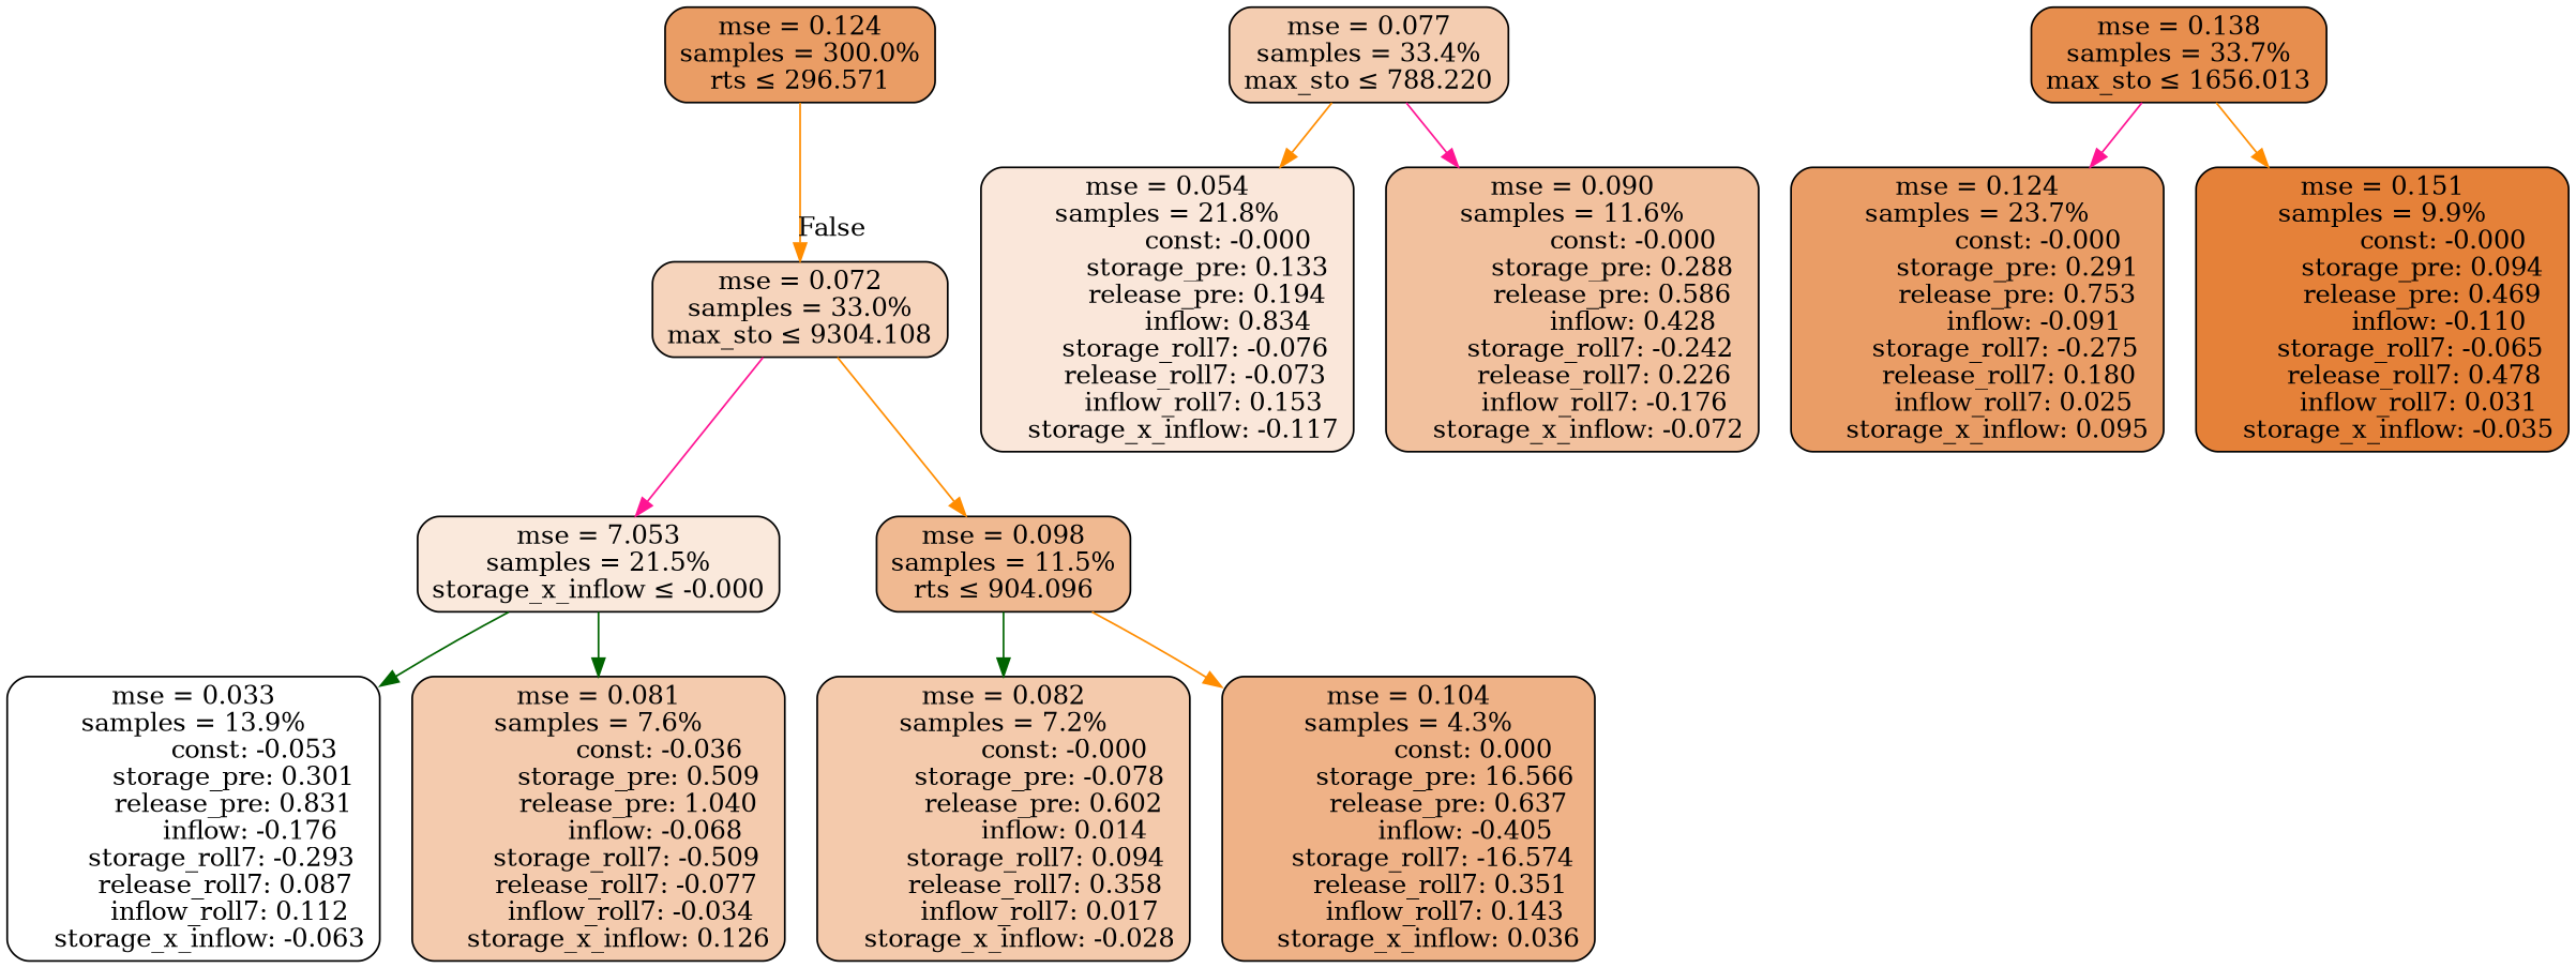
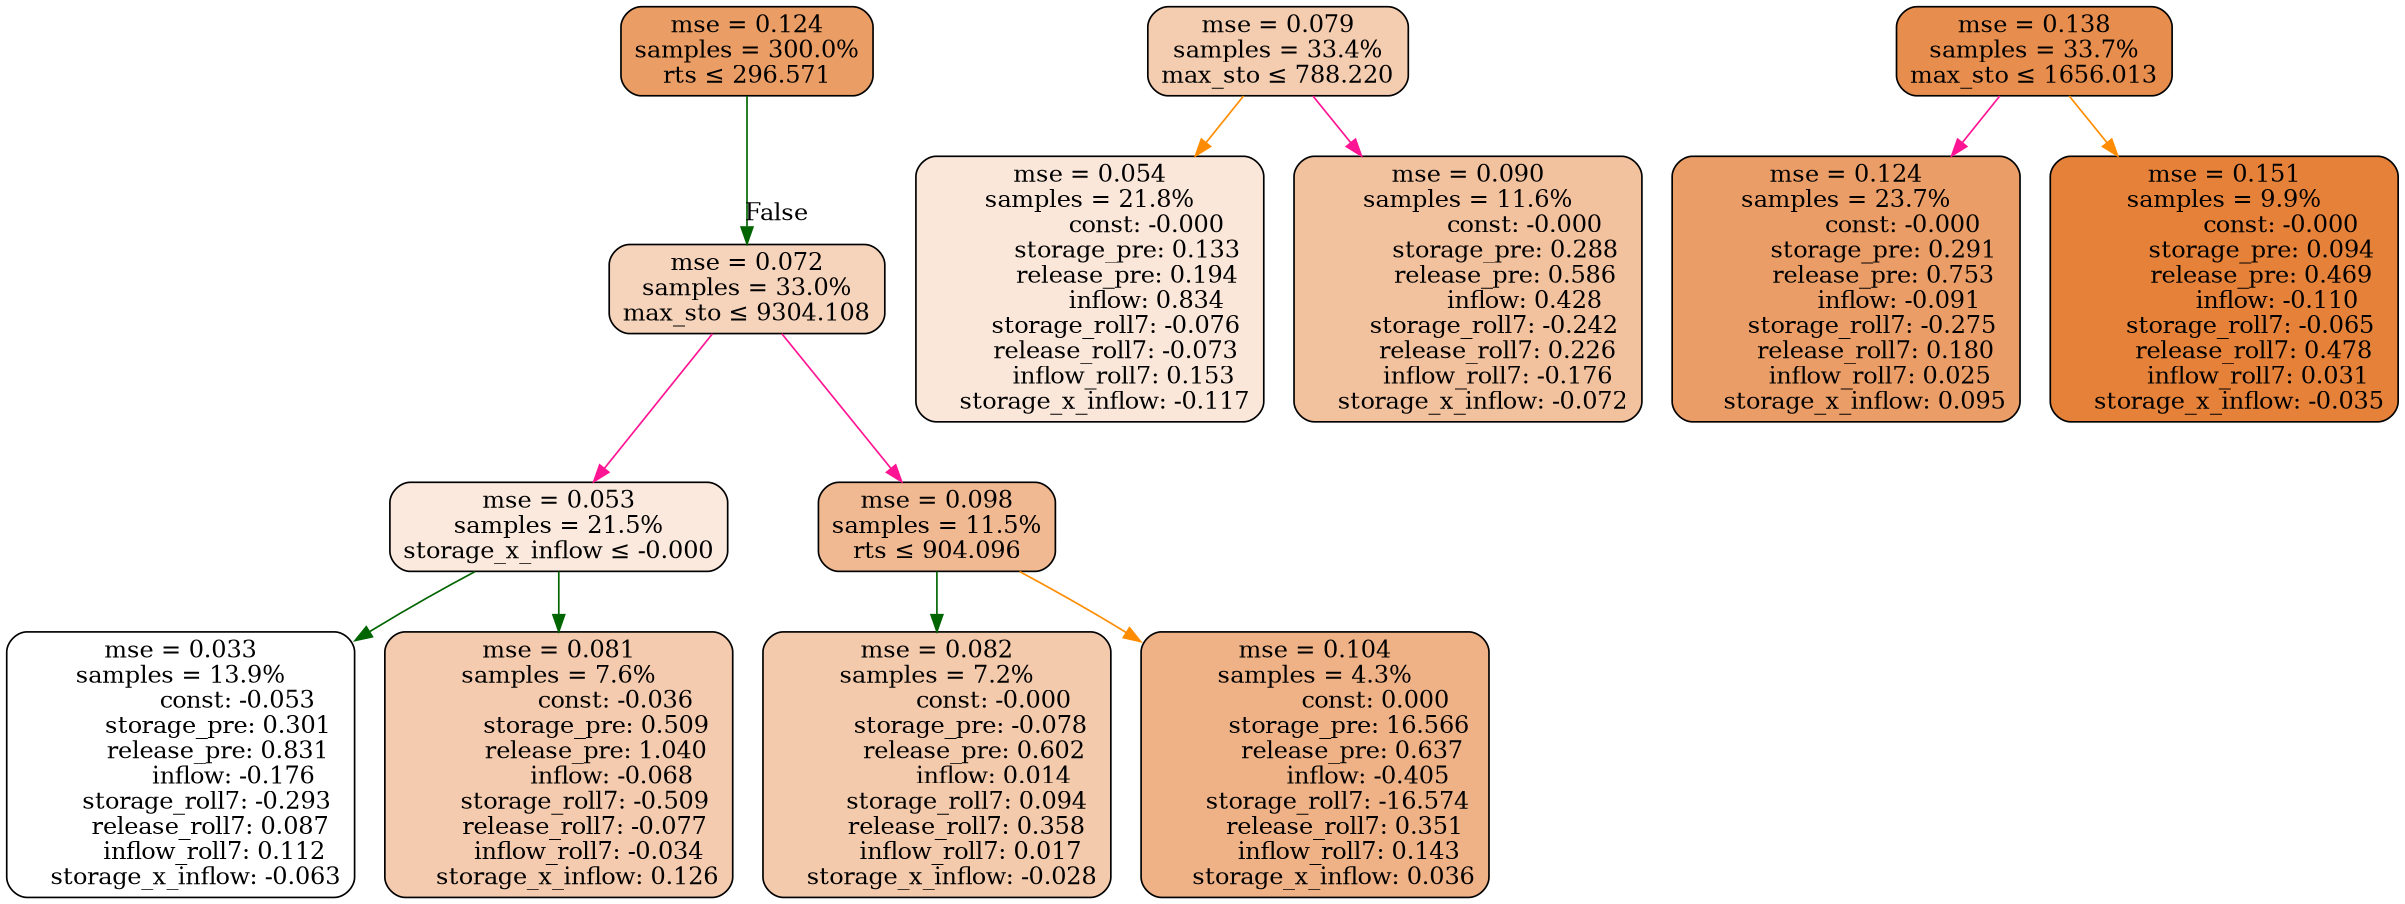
  digraph {
    fontname="DejaVu Serif"
    node [color=black fontname="DejaVu Serif" shape=rectangle style="filled, rounded"]
    edge [color=darkgreen fontname="DejaVu Serif"]
    n1 [fillcolor="#ea9d65" label="mse = 0.124\nsamples = 300.0%\nrts &le; 296.571"]
    n2 [fillcolor="#f6d4bc" label="mse = 0.072\nsamples = 33.0%\nmax_sto &le; 9304.108"]
-   n3 [fillcolor="#fae9dc" label="mse = 7.053\nsamples = 21.5%\nstorage_x_inflow &le; -0.000"]
+   n3 [fillcolor="#fae9dc" label="mse = 0.053\nsamples = 21.5%\nstorage_x_inflow &le; -0.000"]
    n4 [fillcolor="#f0b991" label="mse = 0.098\nsamples = 11.5%\nrts &le; 904.096"]
-   n5 [fillcolor="#f4cdb1" label="mse = 0.077\nsamples = 33.4%\nmax_sto &le; 788.220"]
+   n5 [fillcolor="#f4cdb1" label="mse = 0.079\nsamples = 33.4%\nmax_sto &le; 788.220"]
    n6 [fillcolor="#fae7da" label="mse = 0.054\nsamples = 21.8%\n               const: -0.000\n          storage_pre: 0.133\n          release_pre: 0.194\n               inflow: 0.834\n       storage_roll7: -0.076\n       release_roll7: -0.073\n         inflow_roll7: 0.153\n    storage_x_inflow: -0.117"]
    n7 [fillcolor="#f2c19e" label="mse = 0.090\nsamples = 11.6%\n               const: -0.000\n          storage_pre: 0.288\n          release_pre: 0.586\n               inflow: 0.428\n       storage_roll7: -0.242\n        release_roll7: 0.226\n        inflow_roll7: -0.176\n    storage_x_inflow: -0.072"]
    n8 [fillcolor="#e78e4e" label="mse = 0.138\nsamples = 33.7%\nmax_sto &le; 1656.013"]
    n9 [fillcolor="#ea9d66" label="mse = 0.124\nsamples = 23.7%\n               const: -0.000\n          storage_pre: 0.291\n          release_pre: 0.753\n              inflow: -0.091\n       storage_roll7: -0.275\n        release_roll7: 0.180\n         inflow_roll7: 0.025\n     storage_x_inflow: 0.095"]
    n10 [fillcolor="#e58139" label="mse = 0.151\nsamples = 9.9%\n               const: -0.000\n          storage_pre: 0.094\n          release_pre: 0.469\n              inflow: -0.110\n       storage_roll7: -0.065\n        release_roll7: 0.478\n         inflow_roll7: 0.031\n    storage_x_inflow: -0.035"]
    n11 [fillcolor="#ffffff" label="mse = 0.033\nsamples = 13.9%\n               const: -0.053\n          storage_pre: 0.301\n          release_pre: 0.831\n              inflow: -0.176\n       storage_roll7: -0.293\n        release_roll7: 0.087\n         inflow_roll7: 0.112\n    storage_x_inflow: -0.063"]
    n12 [fillcolor="#f4cbae" label="mse = 0.081\nsamples = 7.6%\n               const: -0.036\n          storage_pre: 0.509\n          release_pre: 1.040\n              inflow: -0.068\n       storage_roll7: -0.509\n       release_roll7: -0.077\n        inflow_roll7: -0.034\n     storage_x_inflow: 0.126"]
    n13 [fillcolor="#f4caac" label="mse = 0.082\nsamples = 7.2%\n               const: -0.000\n         storage_pre: -0.078\n          release_pre: 0.602\n               inflow: 0.014\n        storage_roll7: 0.094\n        release_roll7: 0.358\n         inflow_roll7: 0.017\n    storage_x_inflow: -0.028"]
    n14 [fillcolor="#efb287" label="mse = 0.104\nsamples = 4.3%\n                const: 0.000\n         storage_pre: 16.566\n          release_pre: 0.637\n              inflow: -0.405\n      storage_roll7: -16.574\n        release_roll7: 0.351\n         inflow_roll7: 0.143\n     storage_x_inflow: 0.036"]
-   n1 -> n2 [color=darkorange headlabel=False labelangle=-45 labeldistance=2.5]
+   n1 -> n2 [headlabel=False labelangle=-45 labeldistance=2.5]
    n2 -> n3 [color=deeppink]
-   n2 -> n4 [color=darkorange]
+   n2 -> n4 [color=deeppink]
    n3 -> n11
    n3 -> n12
    n4 -> n13
    n4 -> n14 [color=darkorange]
    n5 -> n6 [color=darkorange]
    n5 -> n7 [color=deeppink]
    n8 -> n9 [color=deeppink]
    n8 -> n10 [color=darkorange]
  }
